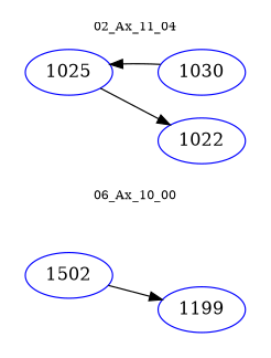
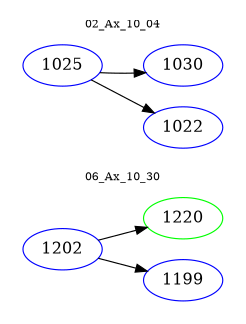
  digraph {
    rankdir=LR
    node [color=blue]
    edge [color=black]
-   n1 [label=1502]
+   n1 [label=1202]
    n2 [label=1199]
+   n3 [color=green label=1220]
    n4 [label=1025]
    n5 [label=1022]
    n6 [label=1030]
    subgraph cluster_1 {
      color=white
      fontsize=10
-     label="06_Ax_10_00"
+     label="06_Ax_10_30"
      n1
      n2
+     n3
    }
    subgraph cluster_2 {
      color=white
      fontsize=10
-     label="02_Ax_11_04"
+     label="02_Ax_10_04"
      n4
      n5
      n6
    }
    n1 -> n2
+   n1 -> n3
    n4 -> n5
-   n6 -> n4
+   n4 -> n6
  }
